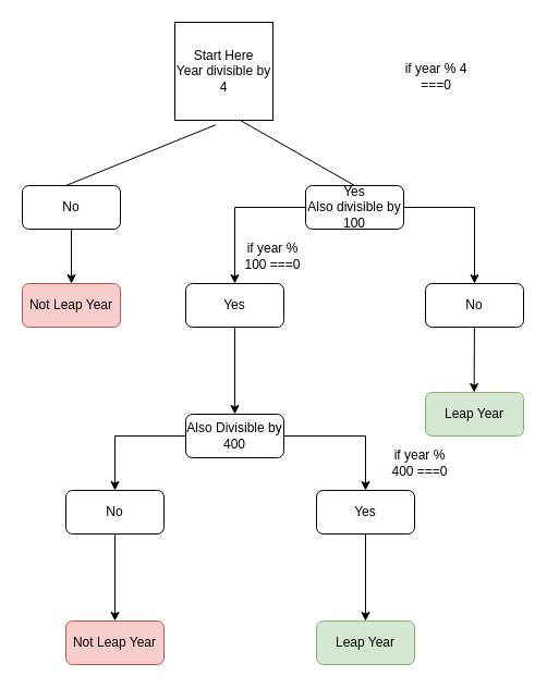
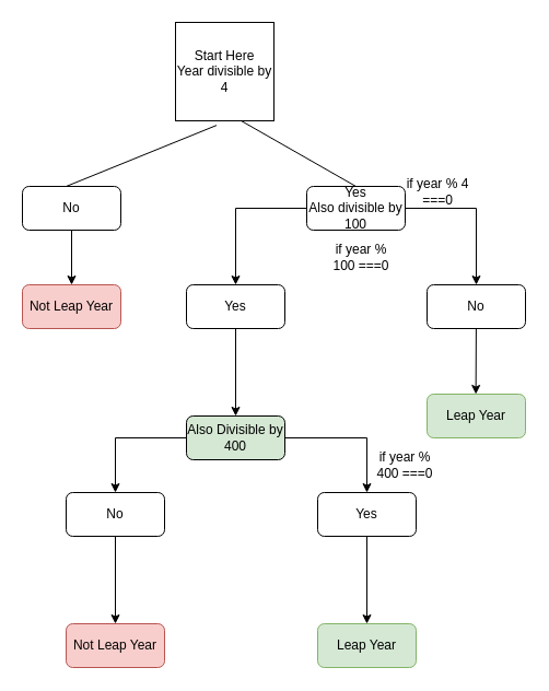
  <mxCell id="0" />
  <mxCell id="1" parent="0" />
  <mxCell id="2" value="Start Here&lt;br&gt;Year divisible by 4" style="whiteSpace=wrap;html=1;aspect=fixed;" vertex="1" parent="1"><mxGeometry x="160" y="20" width="90" height="90" as="geometry" /></mxCell>
  <mxCell id="3" value="" style="edgeStyle=orthogonalEdgeStyle;rounded=0;orthogonalLoop=1;jettySize=auto;html=1;" edge="1" parent="1" source="4" target="8"><mxGeometry relative="1" as="geometry" /></mxCell>
  <mxCell id="4" value="No" style="rounded=1;whiteSpace=wrap;html=1;" vertex="1" parent="1"><mxGeometry x="20" y="170" width="90" height="40" as="geometry" /></mxCell>
  <mxCell id="5" value="" style="edgeStyle=orthogonalEdgeStyle;rounded=0;orthogonalLoop=1;jettySize=auto;html=1;" edge="1" parent="1" source="7" target="12"><mxGeometry relative="1" as="geometry" /></mxCell>
  <mxCell id="6" value="" style="edgeStyle=orthogonalEdgeStyle;rounded=0;orthogonalLoop=1;jettySize=auto;html=1;" edge="1" parent="1" source="7" target="13"><mxGeometry relative="1" as="geometry" /></mxCell>
  <mxCell id="7" value="Yes&lt;br&gt;Also divisible by 100" style="rounded=1;whiteSpace=wrap;html=1;" vertex="1" parent="1"><mxGeometry x="280" y="170" width="90" height="40" as="geometry" /></mxCell>
  <mxCell id="8" value="Not Leap Year" style="rounded=1;whiteSpace=wrap;html=1;fillColor=#f8cecc;strokeColor=#b85450;" vertex="1" parent="1"><mxGeometry x="20" y="260" width="90" height="40" as="geometry" /></mxCell>
  <mxCell id="9" value="" style="endArrow=none;html=1;rounded=0;entryX=0.417;entryY=1.046;entryDx=0;entryDy=0;entryPerimeter=0;" edge="1" parent="1" target="2"><mxGeometry width="50" height="50" relative="1" as="geometry"><mxPoint x="60" y="170" as="sourcePoint" /><mxPoint x="110" y="120" as="targetPoint" /></mxGeometry></mxCell>
  <mxCell id="10" value="" style="endArrow=none;html=1;rounded=0;entryX=0.5;entryY=0;entryDx=0;entryDy=0;" edge="1" parent="1" target="7"><mxGeometry width="50" height="50" relative="1" as="geometry"><mxPoint x="220" y="110" as="sourcePoint" /><mxPoint x="270" y="60" as="targetPoint" /></mxGeometry></mxCell>
  <mxCell id="11" value="" style="edgeStyle=orthogonalEdgeStyle;rounded=0;orthogonalLoop=1;jettySize=auto;html=1;" edge="1" parent="1" source="12" target="17"><mxGeometry relative="1" as="geometry" /></mxCell>
  <mxCell id="12" value="Yes" style="rounded=1;whiteSpace=wrap;html=1;" vertex="1" parent="1"><mxGeometry x="170" y="260" width="90" height="40" as="geometry" /></mxCell>
  <mxCell id="13" value="No" style="rounded=1;whiteSpace=wrap;html=1;" vertex="1" parent="1"><mxGeometry x="390" y="260" width="90" height="40" as="geometry" /></mxCell>
  <mxCell id="14" value="" style="endArrow=classic;html=1;rounded=0;entryX=0.496;entryY=0;entryDx=0;entryDy=0;entryPerimeter=0;" edge="1" parent="1" source="13" target="24"><mxGeometry width="50" height="50" relative="1" as="geometry"><mxPoint x="435" y="310" as="sourcePoint" /><mxPoint x="434.64" y="353.68" as="targetPoint" /></mxGeometry></mxCell>
  <mxCell id="15" value="" style="edgeStyle=orthogonalEdgeStyle;rounded=0;orthogonalLoop=1;jettySize=auto;html=1;" edge="1" parent="1" source="17" target="19"><mxGeometry relative="1" as="geometry" /></mxCell>
  <mxCell id="16" value="" style="edgeStyle=orthogonalEdgeStyle;rounded=0;orthogonalLoop=1;jettySize=auto;html=1;" edge="1" parent="1" source="17" target="21"><mxGeometry relative="1" as="geometry" /></mxCell>
- <mxCell id="17" value="Also Divisible by 400" style="rounded=1;whiteSpace=wrap;html=1;" vertex="1" parent="1"><mxGeometry x="170" y="380" width="90" height="40" as="geometry" /></mxCell>
+ <mxCell id="17" value="Also Divisible by 400" style="rounded=1;whiteSpace=wrap;html=1;fillColor=#d5e8d4;" vertex="1" parent="1"><mxGeometry x="170" y="380" width="90" height="40" as="geometry" /></mxCell>
  <mxCell id="18" value="" style="edgeStyle=orthogonalEdgeStyle;rounded=0;orthogonalLoop=1;jettySize=auto;html=1;" edge="1" parent="1" source="19" target="22"><mxGeometry relative="1" as="geometry" /></mxCell>
  <mxCell id="19" value="No" style="rounded=1;whiteSpace=wrap;html=1;" vertex="1" parent="1"><mxGeometry x="60" y="450" width="90" height="40" as="geometry" /></mxCell>
  <mxCell id="20" value="" style="edgeStyle=orthogonalEdgeStyle;rounded=0;orthogonalLoop=1;jettySize=auto;html=1;" edge="1" parent="1" source="21" target="23"><mxGeometry relative="1" as="geometry" /></mxCell>
  <mxCell id="21" value="Yes" style="rounded=1;whiteSpace=wrap;html=1;" vertex="1" parent="1"><mxGeometry x="290" y="450" width="90" height="40" as="geometry" /></mxCell>
  <mxCell id="22" value="Not Leap Year" style="rounded=1;whiteSpace=wrap;html=1;fillColor=#f8cecc;strokeColor=#b85450;" vertex="1" parent="1"><mxGeometry x="60" y="570" width="90" height="40" as="geometry" /></mxCell>
  <mxCell id="23" value="Leap Year" style="rounded=1;whiteSpace=wrap;html=1;fillColor=#d5e8d4;strokeColor=#82b366;" vertex="1" parent="1"><mxGeometry x="290" y="570" width="90" height="40" as="geometry" /></mxCell>
  <mxCell id="24" value="Leap Year" style="rounded=1;whiteSpace=wrap;html=1;fillColor=#d5e8d4;strokeColor=#82b366;" vertex="1" parent="1"><mxGeometry x="390" y="360" width="90" height="40" as="geometry" /></mxCell>
- <mxCell id="25" value="if year % 4 ===0" style="text;html=1;strokeColor=none;fillColor=none;align=center;verticalAlign=middle;whiteSpace=wrap;rounded=0;" vertex="1" parent="1"><mxGeometry x="370" y="55" width="60" height="30" as="geometry" /></mxCell>
- <mxCell id="26" value="if year % 100 ===0" style="text;html=1;strokeColor=none;fillColor=none;align=center;verticalAlign=middle;whiteSpace=wrap;rounded=0;" vertex="1" parent="1"><mxGeometry x="220" y="220" width="60" height="30" as="geometry" /></mxCell>
- <mxCell id="27" value="if year % 400 ===0" style="text;html=1;strokeColor=none;fillColor=none;align=center;verticalAlign=middle;whiteSpace=wrap;rounded=0;" vertex="1" parent="1"><mxGeometry x="355" y="410" width="60" height="30" as="geometry" /></mxCell>
+ <mxCell id="25" value="if year % 4 ===0" style="text;html=1;strokeColor=none;fillColor=none;align=center;verticalAlign=middle;whiteSpace=wrap;rounded=0;" vertex="1" parent="1"><mxGeometry x="370" y="160" width="60" height="30" as="geometry" /></mxCell>
+ <mxCell id="26" value="if year % 100 ===0" style="text;html=1;strokeColor=none;fillColor=none;align=center;verticalAlign=middle;whiteSpace=wrap;rounded=0;" vertex="1" parent="1"><mxGeometry x="300" y="220" width="60" height="30" as="geometry" /></mxCell>
+ <mxCell id="27" value="if year % 400 ===0" style="text;html=1;strokeColor=none;fillColor=none;align=center;verticalAlign=middle;whiteSpace=wrap;rounded=0;" vertex="1" parent="1"><mxGeometry x="340" y="410" width="60" height="30" as="geometry" /></mxCell>
